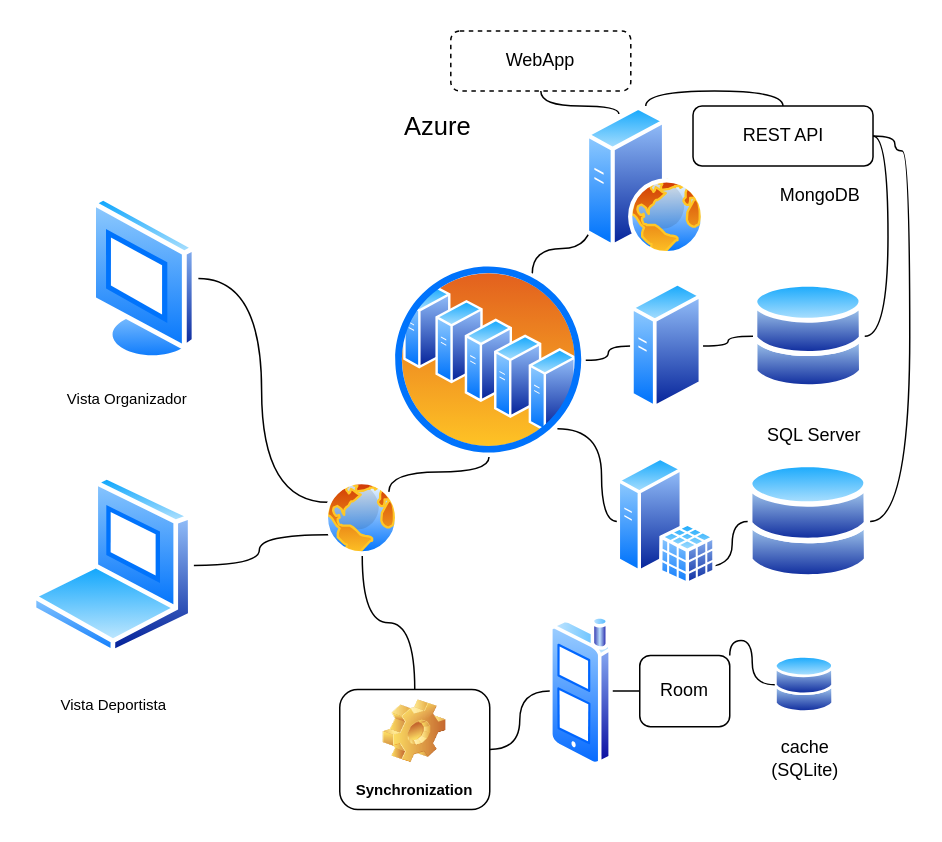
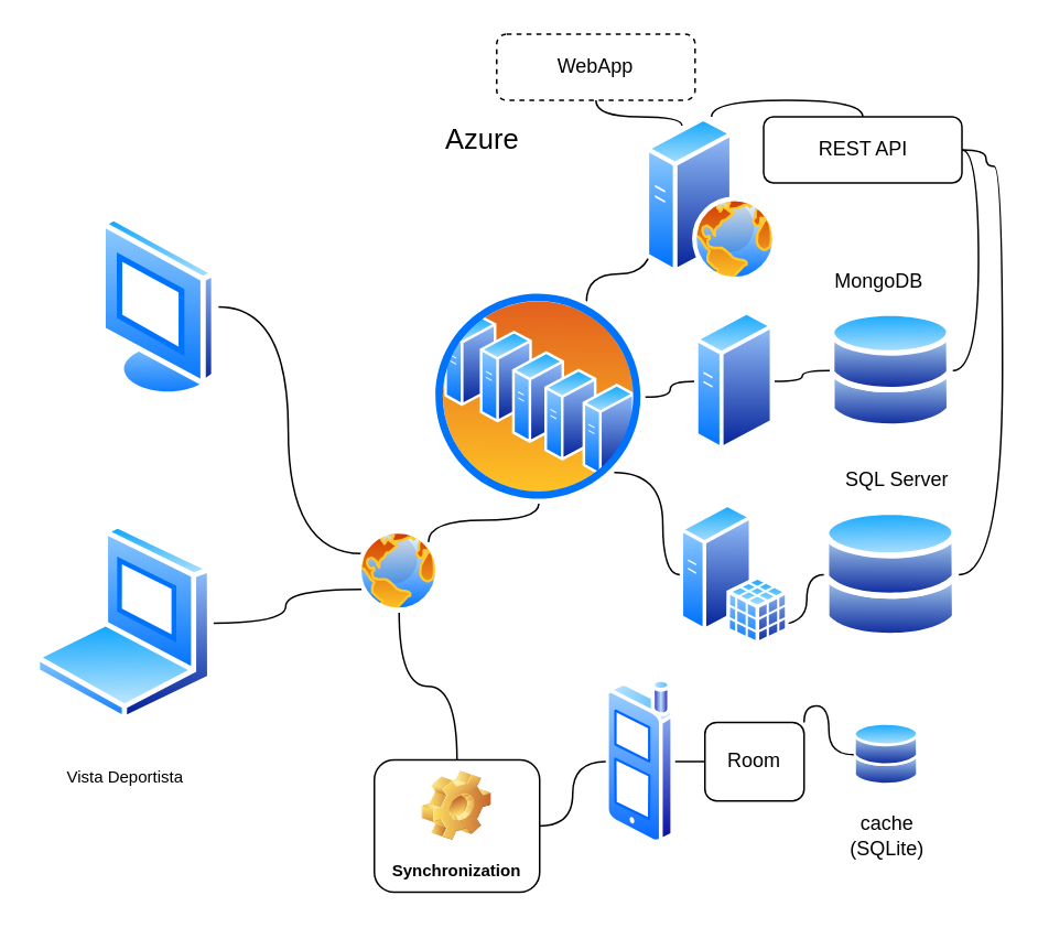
  <mxCell id="0" />
  <mxCell id="1" parent="0" />
  <mxCell id="2" value="" style="aspect=fixed;perimeter=ellipsePerimeter;html=1;align=center;shadow=0;dashed=0;spacingTop=3;image;image=img/lib/active_directory/databases.svg;" parent="1" vertex="1"><mxGeometry x="501.51" y="187" width="74.49" height="73" as="geometry" /></mxCell>
  <mxCell id="3" value="" style="aspect=fixed;perimeter=ellipsePerimeter;html=1;align=center;shadow=0;dashed=0;spacingTop=3;image;image=img/lib/active_directory/laptop_client.svg;" parent="1" vertex="1"><mxGeometry x="20.75" y="316.25" width="108" height="120" as="geometry" /></mxCell>
  <mxCell id="4" value="" style="aspect=fixed;perimeter=ellipsePerimeter;html=1;align=center;shadow=0;dashed=0;spacingTop=3;image;image=img/lib/active_directory/vista_terminal.svg;" parent="1" vertex="1"><mxGeometry x="60.25" width="71.5" height="110" as="geometry" y="130" /></mxCell>
  <mxCell id="5" style="edgeStyle=orthogonalEdgeStyle;curved=1;html=1;exitX=0.5;exitY=1;exitDx=0;exitDy=0;entryX=1;entryY=0;entryDx=0;entryDy=0;endArrow=none;endFill=0;" parent="1" source="30" target="10" edge="1"><mxGeometry relative="1" as="geometry"><mxPoint x="308.012" y="289.971" as="sourcePoint" /></mxGeometry></mxCell>
  <mxCell id="6" value="" style="aspect=fixed;perimeter=ellipsePerimeter;html=1;align=center;shadow=0;dashed=0;spacingTop=3;image;image=img/lib/active_directory/cell_phone.svg;" parent="1" vertex="1"><mxGeometry x="366" y="410" width="42" height="100" as="geometry" /></mxCell>
  <mxCell id="7" style="edgeStyle=orthogonalEdgeStyle;curved=1;html=1;exitX=0;exitY=0.75;exitDx=0;exitDy=0;endArrow=none;endFill=0;" parent="1" source="10" target="3" edge="1"><mxGeometry relative="1" as="geometry" /></mxCell>
  <mxCell id="8" style="edgeStyle=orthogonalEdgeStyle;curved=1;html=1;exitX=0;exitY=0.25;exitDx=0;exitDy=0;entryX=1;entryY=0.5;entryDx=0;entryDy=0;endArrow=none;endFill=0;" parent="1" source="10" target="4" edge="1"><mxGeometry relative="1" as="geometry" /></mxCell>
  <mxCell id="9" style="edgeStyle=orthogonalEdgeStyle;curved=1;html=1;exitX=1;exitY=0.5;exitDx=0;exitDy=0;entryX=0;entryY=0.5;entryDx=0;entryDy=0;endArrow=none;endFill=0;" parent="1" source="21" target="6" edge="1"><mxGeometry relative="1" as="geometry" /></mxCell>
  <mxCell id="10" value="" style="aspect=fixed;perimeter=ellipsePerimeter;html=1;align=center;shadow=0;dashed=0;spacingTop=3;image;image=img/lib/active_directory/internet_globe.svg;" parent="1" vertex="1"><mxGeometry x="216" y="320" width="50" height="50" as="geometry" /></mxCell>
  <mxCell id="11" value="" style="aspect=fixed;perimeter=ellipsePerimeter;html=1;align=center;shadow=0;dashed=0;spacingTop=3;image;image=img/lib/active_directory/databases.svg;" parent="1" vertex="1"><mxGeometry x="516" y="436.25" width="40" height="39.2" as="geometry" /></mxCell>
  <mxCell id="12" style="edgeStyle=orthogonalEdgeStyle;curved=1;html=1;exitX=1;exitY=0.5;exitDx=0;exitDy=0;entryX=1;entryY=0.5;entryDx=0;entryDy=0;endArrow=none;endFill=0;" parent="1" source="15" target="2" edge="1"><mxGeometry relative="1" as="geometry" /></mxCell>
  <mxCell id="13" style="edgeStyle=orthogonalEdgeStyle;curved=1;html=1;exitX=1;exitY=0.5;exitDx=0;exitDy=0;entryX=1;entryY=0.5;entryDx=0;entryDy=0;endArrow=none;endFill=0;" parent="1" source="15" target="31" edge="1"><mxGeometry relative="1" as="geometry"><Array as="points"><mxPoint x="596" y="90" /><mxPoint x="596" y="100" /><mxPoint x="606" y="100" /><mxPoint x="606" y="347" /></Array></mxGeometry></mxCell>
  <mxCell id="14" style="edgeStyle=orthogonalEdgeStyle;curved=1;html=1;exitX=0.5;exitY=0;exitDx=0;exitDy=0;entryX=0.5;entryY=0;entryDx=0;entryDy=0;endArrow=none;endFill=0;" parent="1" source="15" target="32" edge="1"><mxGeometry relative="1" as="geometry" /></mxCell>
  <mxCell id="15" value="REST API" style="rounded=1;whiteSpace=wrap;html=1;" parent="1" vertex="1"><mxGeometry x="461.51" y="70" width="120" height="40" as="geometry" /></mxCell>
  <mxCell id="16" style="edgeStyle=orthogonalEdgeStyle;curved=1;html=1;exitX=1;exitY=0;exitDx=0;exitDy=0;entryX=0;entryY=0.5;entryDx=0;entryDy=0;endArrow=none;endFill=0;" parent="1" source="18" target="11" edge="1"><mxGeometry relative="1" as="geometry" /></mxCell>
  <mxCell id="17" style="edgeStyle=orthogonalEdgeStyle;curved=1;html=1;exitX=0;exitY=0.5;exitDx=0;exitDy=0;entryX=1;entryY=0.5;entryDx=0;entryDy=0;endArrow=none;endFill=0;" parent="1" source="18" target="6" edge="1"><mxGeometry relative="1" as="geometry" /></mxCell>
  <mxCell id="18" value="Room" style="whiteSpace=wrap;html=1;rounded=1;" parent="1" vertex="1"><mxGeometry x="426" y="436.25" width="60" height="47.5" as="geometry" /></mxCell>
  <mxCell id="19" value="&lt;span&gt;cache &lt;br&gt;(SQLite)&lt;/span&gt;" style="text;html=1;align=center;verticalAlign=middle;resizable=0;points=[];autosize=1;strokeColor=none;fillColor=none;" parent="1" vertex="1"><mxGeometry x="506" y="490" width="60" height="30" as="geometry" /></mxCell>
  <mxCell id="20" style="edgeStyle=orthogonalEdgeStyle;curved=1;html=1;exitX=0.5;exitY=0;exitDx=0;exitDy=0;entryX=0.5;entryY=1;entryDx=0;entryDy=0;fontSize=10;endArrow=none;endFill=0;" parent="1" source="21" target="10" edge="1"><mxGeometry relative="1" as="geometry" /></mxCell>
  <mxCell id="21" value="&lt;font style=&quot;font-size: 10px&quot;&gt;Synchronization&lt;/font&gt;" style="label;whiteSpace=wrap;html=1;align=center;verticalAlign=bottom;spacingLeft=0;spacingBottom=4;imageAlign=center;imageVerticalAlign=top;image=img/clipart/Gear_128x128.png" parent="1" vertex="1"><mxGeometry x="226" y="459" width="100" height="80" as="geometry" /></mxCell>
  <mxCell id="22" value="&lt;span style=&quot;font-size: 17px&quot;&gt;Azure&lt;/span&gt;" style="text;html=1;align=center;verticalAlign=middle;resizable=0;points=[];autosize=1;strokeColor=none;fillColor=none;fontSize=10;" parent="1" vertex="1"><mxGeometry x="261" y="75" width="60" height="20" as="geometry" /></mxCell>
- <mxCell id="23" value="Vista Organizador" style="text;html=1;align=center;verticalAlign=middle;resizable=0;points=[];autosize=1;strokeColor=none;fillColor=none;fontSize=10;" parent="1" vertex="1"><mxGeometry x="33.75" y="255" width="100" height="20" as="geometry" /></mxCell>
  <mxCell id="24" value="Vista Deportista" style="text;html=1;align=center;verticalAlign=middle;resizable=0;points=[];autosize=1;strokeColor=none;fillColor=none;fontSize=10;" parent="1" vertex="1"><mxGeometry x="29.75" y="458.75" width="90" height="20" as="geometry" /></mxCell>
  <mxCell id="25" style="edgeStyle=orthogonalEdgeStyle;html=1;exitX=0.5;exitY=1;exitDx=0;exitDy=0;entryX=0.25;entryY=0;entryDx=0;entryDy=0;curved=1;endArrow=none;endFill=0;" parent="1" source="26" target="32" edge="1"><mxGeometry relative="1" as="geometry" /></mxCell>
  <mxCell id="26" value="WebApp" style="rounded=1;whiteSpace=wrap;html=1;dashed=1;" parent="1" vertex="1"><mxGeometry x="300.03" y="20" width="120" height="40" as="geometry" /></mxCell>
  <mxCell id="27" style="edgeStyle=orthogonalEdgeStyle;curved=1;html=1;exitX=0.75;exitY=0;exitDx=0;exitDy=0;entryX=0;entryY=0.75;entryDx=0;entryDy=0;endArrow=none;endFill=0;" parent="1" source="30" target="32" edge="1"><mxGeometry relative="1" as="geometry" /></mxCell>
  <mxCell id="28" style="edgeStyle=orthogonalEdgeStyle;curved=1;html=1;exitX=1;exitY=1;exitDx=0;exitDy=0;entryX=0;entryY=0.5;entryDx=0;entryDy=0;endArrow=none;endFill=0;" parent="1" source="30" target="34" edge="1"><mxGeometry relative="1" as="geometry" /></mxCell>
  <mxCell id="29" style="edgeStyle=orthogonalEdgeStyle;curved=1;html=1;exitX=1;exitY=0.5;exitDx=0;exitDy=0;entryX=0;entryY=0.5;entryDx=0;entryDy=0;endArrow=none;endFill=0;" parent="1" source="30" target="36" edge="1"><mxGeometry relative="1" as="geometry" /></mxCell>
  <mxCell id="30" value="" style="aspect=fixed;perimeter=ellipsePerimeter;html=1;align=center;shadow=0;dashed=0;spacingTop=3;image;image=img/lib/active_directory/server_farm.svg;" parent="1" vertex="1"><mxGeometry x="261" y="175" width="129" height="129" as="geometry" /></mxCell>
  <mxCell id="31" value="" style="aspect=fixed;perimeter=ellipsePerimeter;html=1;align=center;shadow=0;dashed=0;spacingTop=3;image;image=img/lib/active_directory/databases.svg;" parent="1" vertex="1"><mxGeometry x="497.94" y="307" width="81.63" height="80" as="geometry" /></mxCell>
  <mxCell id="32" value="" style="aspect=fixed;perimeter=ellipsePerimeter;html=1;align=center;shadow=0;dashed=0;spacingTop=3;image;image=img/lib/active_directory/web_server.svg;" parent="1" vertex="1"><mxGeometry x="390" y="70" width="80" height="100" as="geometry" /></mxCell>
  <mxCell id="33" style="edgeStyle=orthogonalEdgeStyle;curved=1;html=1;exitX=1;exitY=1;exitDx=0;exitDy=0;entryX=0;entryY=0.5;entryDx=0;entryDy=0;endArrow=none;endFill=0;" parent="1" source="34" target="31" edge="1"><mxGeometry relative="1" as="geometry" /></mxCell>
  <mxCell id="34" value="" style="aspect=fixed;perimeter=ellipsePerimeter;html=1;align=center;shadow=0;dashed=0;spacingTop=3;image;image=img/lib/active_directory/sql_server.svg;" parent="1" vertex="1"><mxGeometry x="411" y="304" width="66.22" height="86" as="geometry" /></mxCell>
  <mxCell id="35" style="edgeStyle=orthogonalEdgeStyle;curved=1;html=1;exitX=1;exitY=0.5;exitDx=0;exitDy=0;entryX=0;entryY=0.5;entryDx=0;entryDy=0;endArrow=none;endFill=0;" parent="1" source="36" target="2" edge="1"><mxGeometry relative="1" as="geometry" /></mxCell>
  <mxCell id="36" value="" style="aspect=fixed;perimeter=ellipsePerimeter;html=1;align=center;shadow=0;dashed=0;spacingTop=3;image;image=img/lib/active_directory/generic_server.svg;" parent="1" vertex="1"><mxGeometry x="420.03" y="187" width="48.16" height="86" as="geometry" /></mxCell>
  <mxCell id="37" value="SQL Server" style="text;html=1;align=center;verticalAlign=middle;resizable=0;points=[];autosize=1;strokeColor=none;fillColor=none;" parent="1" vertex="1"><mxGeometry x="501.51" y="280" width="80" height="20" as="geometry" /></mxCell>
- <mxCell id="38" value="MongoDB" style="text;html=1;align=center;verticalAlign=middle;resizable=0;points=[];autosize=1;strokeColor=none;fillColor=none;" parent="1" vertex="1"><mxGeometry x="511" y="120" width="70" height="20" as="geometry" /></mxCell>
+ <mxCell id="38" value="MongoDB" style="text;html=1;align=center;verticalAlign=middle;resizable=0;points=[];autosize=1;strokeColor=none;fillColor=none;" parent="1" vertex="1"><mxGeometry x="496" y="160" width="70" height="20" as="geometry" /></mxCell>
